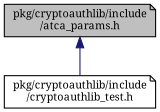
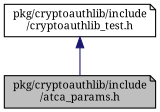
  digraph {
    fontname="Noto Serif"
    node [color=black fontname="Noto Serif" fontsize=10 shape=note style=filled]
    n1 [fillcolor=grey75 fontcolor=black height=0.2 label="pkg/cryptoauthlib/include\l/atca_params.h" width=0.4]
    n2 [fillcolor=white height=0.2 label="pkg/cryptoauthlib/include\l/cryptoauthlib_test.h" width=0.4]
-   n1 -> n2 [color=midnightblue dir=back fontname="Noto Serif" fontsize=10 labelfontname=Helvetica labelfontsize=10 style=solid]
+   n2 -> n1 [color=midnightblue dir=back fontname="Noto Serif" fontsize=10 labelfontname=Helvetica labelfontsize=10 style=solid]
  }
